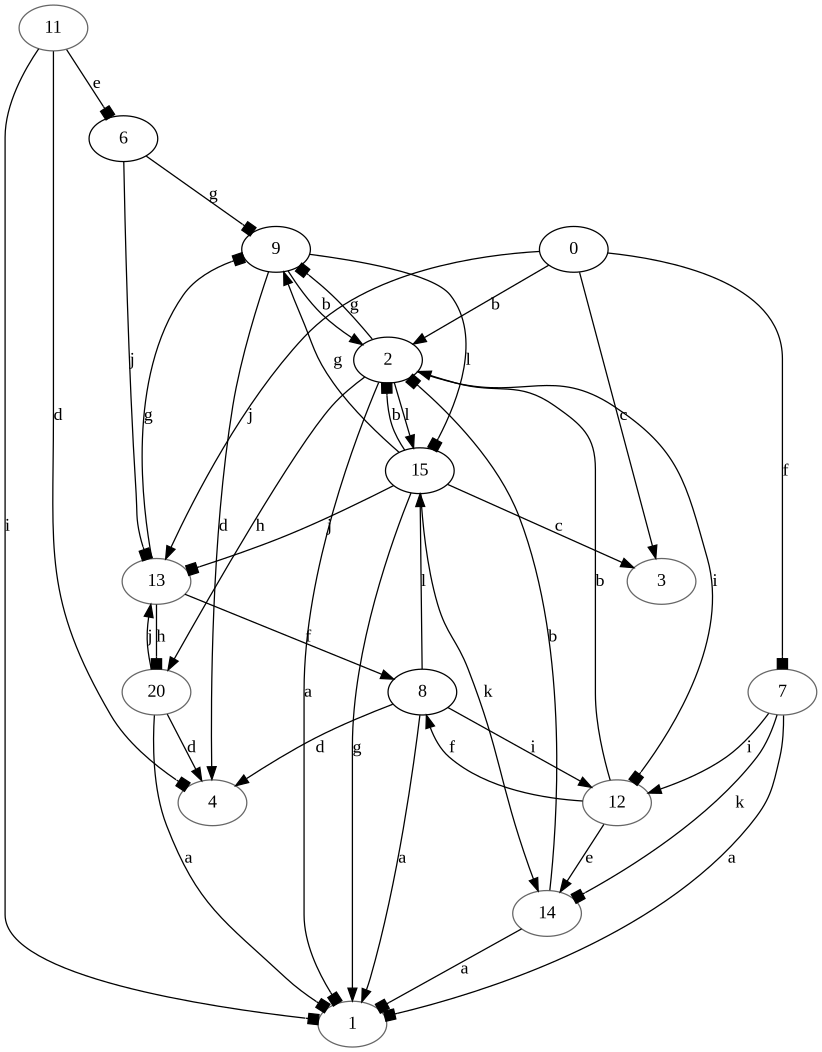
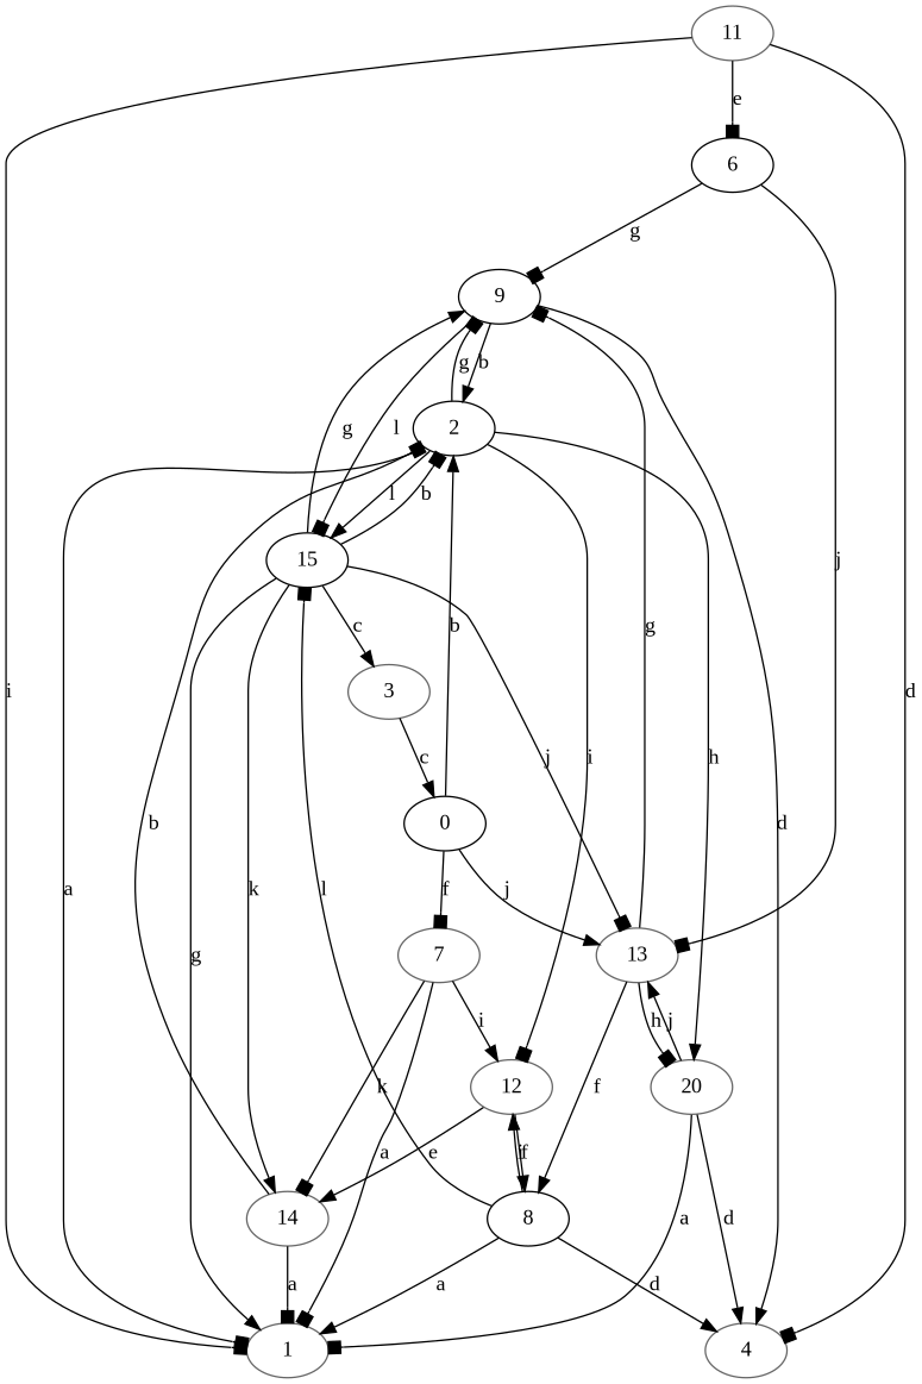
  strict digraph {
    fontname="Liberation Serif"
    node [color=gray40 fontname="Liberation Serif"]
    edge [arrowhead=normal fontname="Liberation Serif"]
    11
    1
    6 [color=black]
    4
    2 [color=black]
    9 [color=black]
    n7 [label=20]
    12
    15 [color=black]
    13
    14
    8 [color=black]
    3
    0 [color=black]
    7
    11 -> 1 [arrowhead=box label=i]
    11 -> 6 [arrowhead=box label=e]
    11 -> 4 [arrowhead=box label=d]
    6 -> 9 [arrowhead=box label=g]
    6 -> 13 [arrowhead=box label=j]
    2 -> 1 [arrowhead=box label=a]
    2 -> 9 [arrowhead=box label=g]
    2 -> n7 [label=h]
    2 -> 12 [arrowhead=box label=i]
    2 -> 15 [label=l]
    9 -> 4 [label=d]
    9 -> 2 [label=b]
    9 -> 15 [arrowhead=box label=l]
    n7 -> 1 [arrowhead=box label=a]
    n7 -> 4 [label=d]
    n7 -> 13 [label=j]
-   12 -> 2 [label=b]
    12 -> 14 [label=e]
    12 -> 8 [label=f]
    15 -> 1 [label=g]
    15 -> 2 [arrowhead=box label=b]
    15 -> 9 [label=g]
    15 -> 13 [arrowhead=box label=j]
    15 -> 14 [label=k]
    15 -> 3 [label=c]
    13 -> 9 [arrowhead=box label=g]
    13 -> n7 [arrowhead=box label=h]
    13 -> 8 [label=f]
    14 -> 1 [arrowhead=box label=a]
    14 -> 2 [arrowhead=box label=b]
    8 -> 1 [label=a]
    8 -> 4 [label=d]
    8 -> 12 [label=i]
-   8 -> 15 [label=l]
+   8 -> 15 [arrowhead=box label=l]
    0 -> 2 [label=b]
    0 -> 13 [label=j]
-   0 -> 3 [label=c]
+   3 -> 0 [label=c]
    0 -> 7 [arrowhead=box label=f]
    7 -> 1 [arrowhead=box label=a]
    7 -> 12 [label=i]
    7 -> 14 [arrowhead=box label=k]
  }
